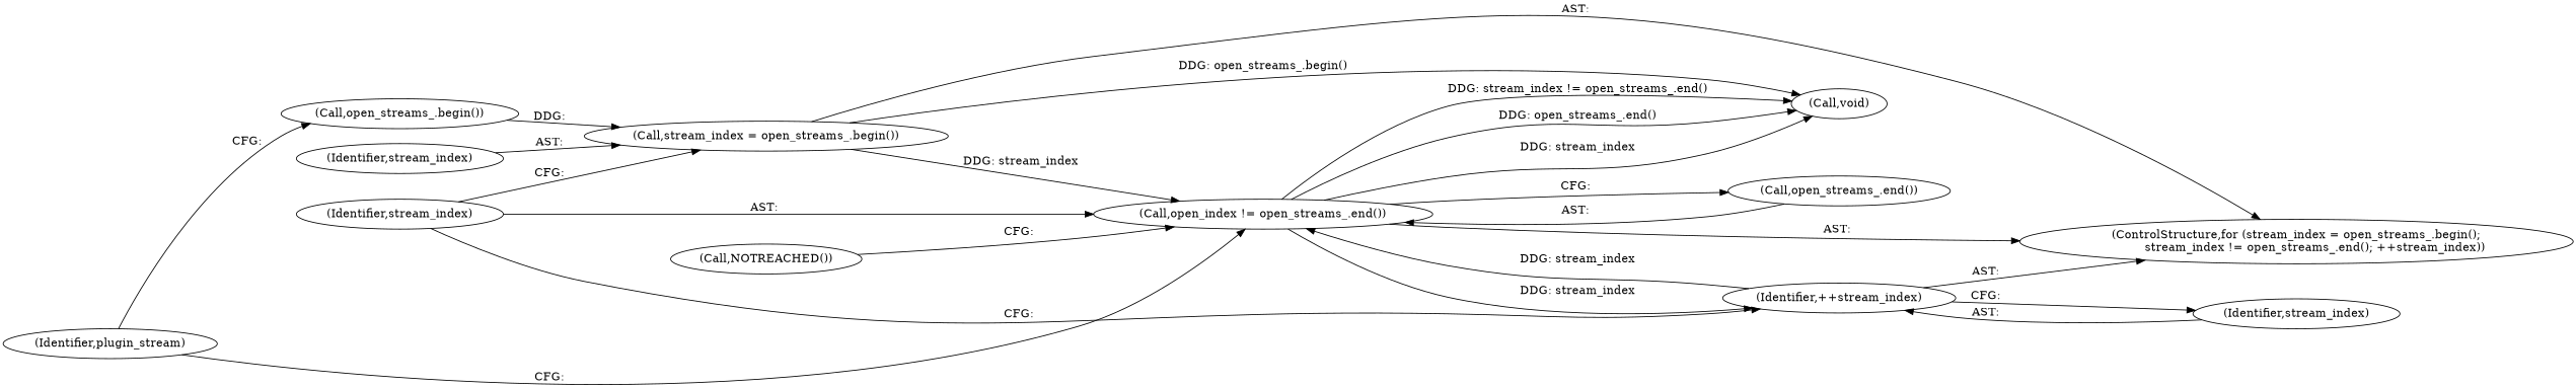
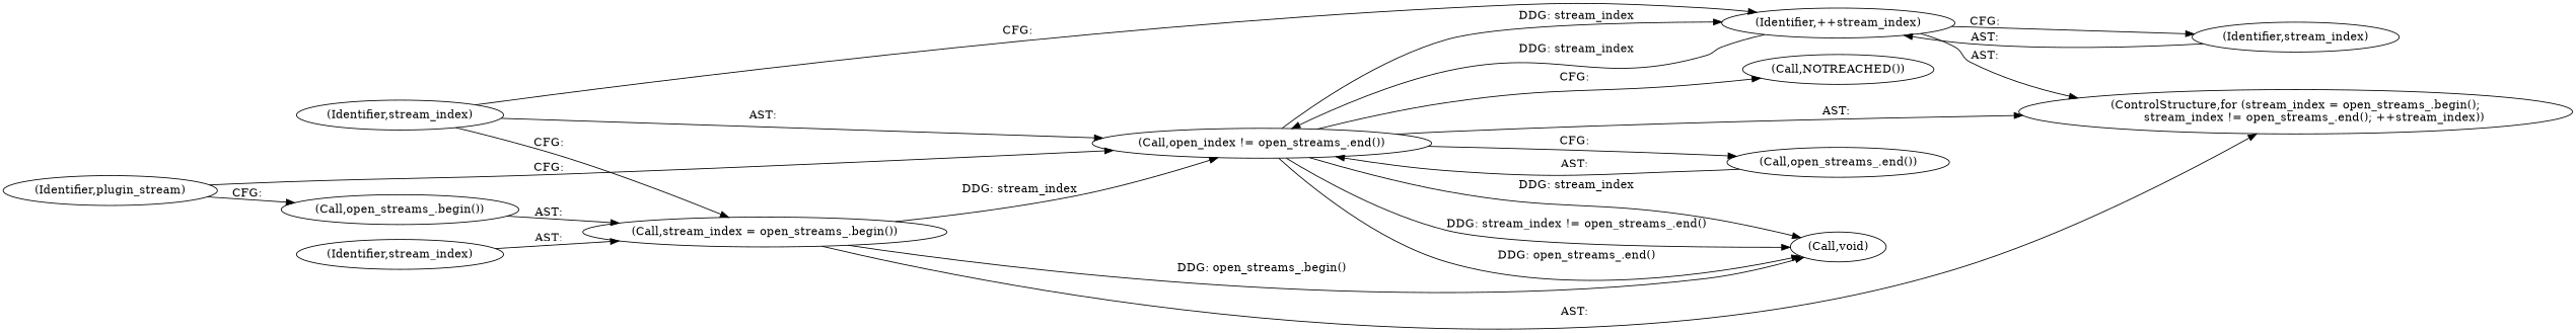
  digraph {
    rankdir=LR
    n1 [label="(Call,stream_index = open_streams_.begin())"]
    n2 [label="(Call,open_index != open_streams_.end())"]
    n3 [label="(Call,void)"]
    n4 [label="(ControlStructure,for (stream_index = open_streams_.begin();\n          stream_index != open_streams_.end(); ++stream_index))"]
    n5 [label="(Identifier,++stream_index)"]
    n6 [label="(Call,open_streams_.end())"]
    n7 [label="(Call,open_streams_.begin())"]
    n8 [label="(Identifier,stream_index)"]
    n9 [label="(Identifier,stream_index)"]
    n10 [label="(Call,NOTREACHED())"]
    n11 [label="(Identifier,plugin_stream)"]
    n12 [label="(Identifier,stream_index)"]
    n1 -> n2 [label="DDG: stream_index"]
    n1 -> n3 [label="DDG: open_streams_.begin()"]
    n1 -> n4 [label="AST: "]
    n2 -> n3 [label="DDG: stream_index != open_streams_.end()"]
    n2 -> n3 [label="DDG: open_streams_.end()"]
    n2 -> n3 [label="DDG: stream_index"]
    n2 -> n4 [label="AST: "]
    n2 -> n5 [label="DDG: stream_index"]
    n2 -> n6 [label="CFG: "]
    n5 -> n2 [label="DDG: stream_index"]
    n5 -> n4 [label="AST: "]
    n5 -> n8 [label="CFG: "]
    n6 -> n2 [label="AST: "]
-   n7 -> n1 [label="DDG: "]
+   n7 -> n1 [label="AST: "]
    n8 -> n5 [label="AST: "]
    n9 -> n1 [label="CFG: "]
    n9 -> n2 [label="AST: "]
    n9 -> n5 [label="CFG: "]
-   n10 -> n2 [label="CFG: "]
+   n2 -> n10 [label="CFG: "]
    n11 -> n2 [label="CFG: "]
    n11 -> n7 [label="CFG: "]
    n12 -> n1 [label="AST: "]
  }
